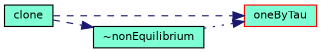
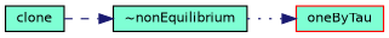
  digraph {
    rankdir=LR
    node [color=black fillcolor=aquamarine fontname=Helvetica fontsize=10 shape=record style=filled]
    edge [color=midnightblue fontname=Helvetica fontsize=10 labelfontname=Helvetica labelfontsize=10 style=dashed]
    n1 [fontcolor=black height=0.2 label=clone width=0.4]
    n2 [color=red height=0.2 label=oneByTau width=0.4]
    n3 [height=0.2 label="~nonEquilibrium" width=0.4]
-   n1 -> n2
    n1 -> n3
    n3 -> n2 [style=dotted]
  }
